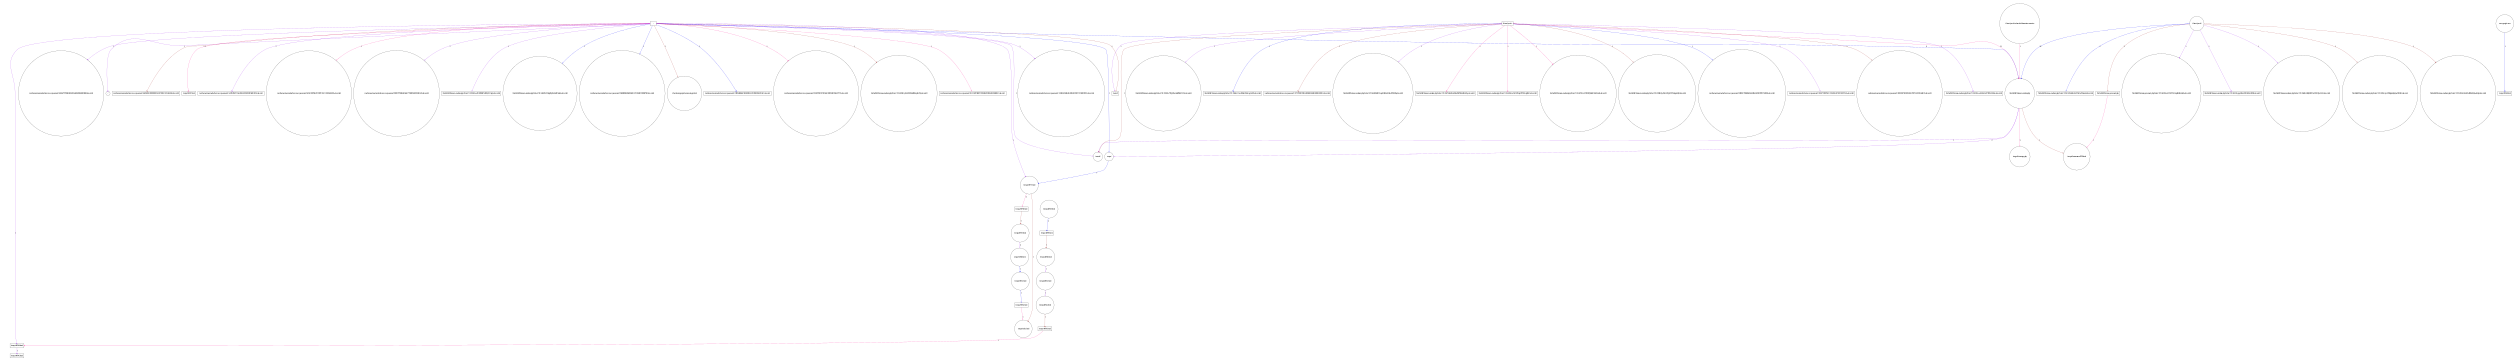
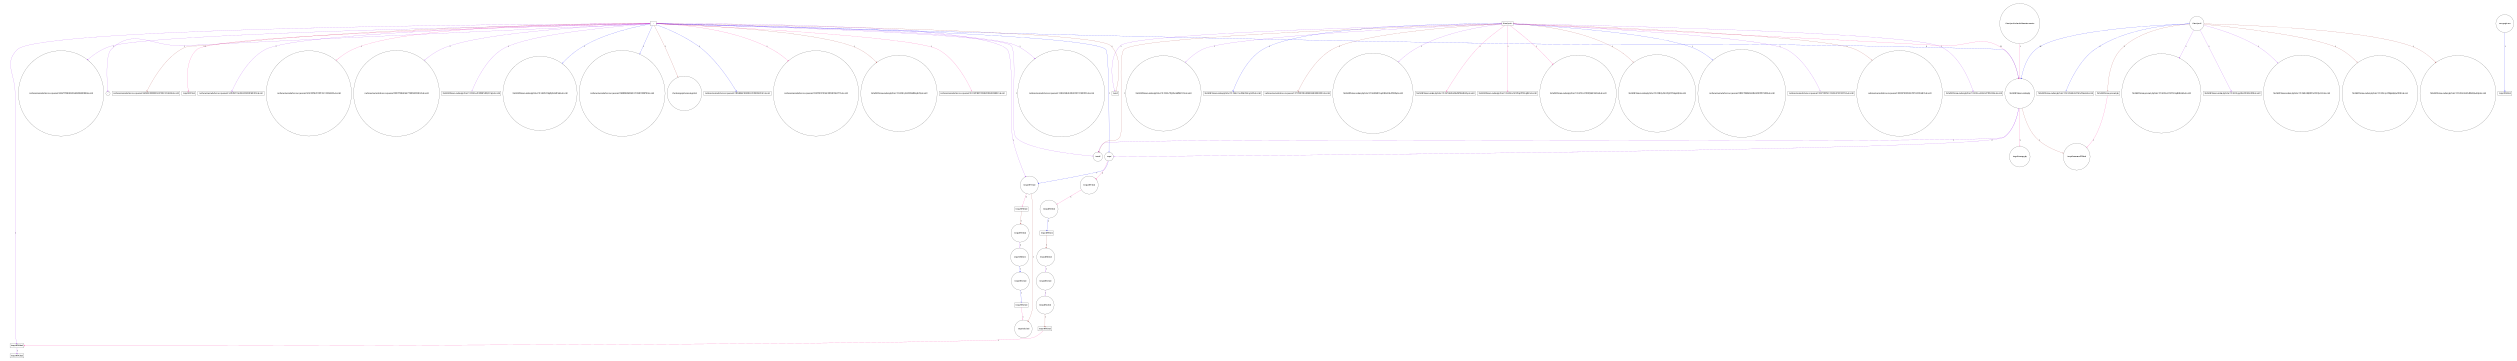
  digraph {
    fontname="Liberation Serif"
    node [fontname="Liberation Serif" shape=circle]
    edge [arrowhead=tee color=purple fontname="Liberation Serif"]
    n1 [label="-" shape=box]
    n2 [label="/cas/themes/insa/media/favicon.ico;jsessionid=ECC02D7B807C9B1B2299BA9E325800BC.dsi-vm03" shape=box]
    n3 [label="/SiteWebIF/Intranet-etudiant.php"]
    n4 [label="/notesif" shape=box]
    n5 [label="/notesif/"]
    n6 [label="/cas/themes/insa/media/favicon.ico;jsessionid=1108212834EA61DD4CCDF371CE0DDF31.dsi-vm04"]
    n7 [label="/temps/3IF37.html"]
    n8 [label="/temps/"]
    n9 [label="/cas/themes/insa/media/favicon.ico;jsessionid=665627F780692B12EA65060DE403DBE8.dsi-vm04"]
    n10 [label="/temps/4IF44.html" shape=box]
    n11 [label="/"]
    n12 [label="/cas/themes/insa/media/favicon.ico;jsessionid=640920203D0DDDC61BC720EC1D1ADA68.dsi-vm03" shape=box]
    n13 [label="/temps/5IF47.html" shape=box]
    n14 [label="/cas/themes/insa/media/favicon.ico;jsessionid=2AD5D5071A22496C3495D3DF360F2E55.dsi-vm03" shape=box]
    n15 [label="/cas/themes/insa/media/favicon.ico;jsessionid=6C6C08976E471D57F312CC538346500A.dsi-vm04"]
    n16 [label="/cas/themes/insa/media/favicon.ico;jsessionid=DD8797EB34204AC770BD56F295585520.dsi-vm04"]
    n17 [label="/SiteWebIF/Intranet-etudiant.php?ticket=ST-19823-ieePC0fRHEYdDQS7vQqO-dsi-vm04" shape=box]
    n18 [label="/SiteWebIF/Intranet-etudiant.php?ticket=ST-342699-X50gtfEpf5o9tdfrSnK4-dsi-vm03"]
    n19 [label="/cas/themes/insa/media/favicon.ico;jsessionid=D608B9E2E4086B111372384FC0FEB79D.dsi-vm04"]
    n20 [label="/chercheurs/gcaplat/versionologie.html"]
    n21 [label="/cas/themes/insa/media/favicon.ico;jsessionid=CFB94B626C9B1E8BC4CF1F0E0D41DC4C.dsi-vm04" shape=box]
    n22 [label="/cas/themes/insa/media/favicon.ico;jsessionid=F2287F8CE73F146C3DFD4FC863475715.dsi-vm03"]
    n23 [label="/SiteWebIF/Intranet-etudiant.php?ticket=ST-343300-cjh3feN0WaHM5spIIeTQ-dsi-vm03"]
    n24 [label="/stages/Listestage.php"]
    n25 [label="/temps/SoutenancesPFE.html"]
    n26 [label="/temps/3IF38.html" shape=box]
    n27 [label="/temps/index.html"]
+   n28 [label="/temps/4IF37.html"]
    n29 [label="/temps/4IF45.html" shape=box]
    n30 [label="if.insa-lyon.fr/"]
    n31 [label="/SiteWebIF/Intranet-etudiant.php?ticket=ST-19448-HQIM6TGsVJOOFyu9r3t1-dsi-vm04"]
    n32 [label="/SiteWebIF/Intranet-etudiant.php?ticket=ST-19452-1jce9NBgrmEpQwOF0td9-dsi-vm04"]
    n33 [label="/SiteWebIF/Intranet-etudiant.php?ticket=ST-19453-KUridZwB9h22Qkw6t2ph-dsi-vm04"]
    n34 [label="/SiteWebIF/Intranet-etudiant.php?ticket=ST-20120-6thEAtvZYsFiuf3A4z4d-dsi-vm04" shape=box]
    n35 [label="/SiteWebIF/Intranet-personnel.php" shape=box]
    n36 [label="/SiteWebIF/Intranet-personnel.php?ticket=ST-343304-nCCSPVLi91zqB04K2wKh-dsi-vm03"]
    n37 [label="/SiteWebIF/Intranet-etudiant.php?ticket=ST-343326-yjqfchbnCRUkUIxhFi9B-dsi-vm03" shape=box]
    n38 [label="if.insa-lyon.fr-" shape=box]
    n39 [label="/SiteWebIF/Intranet-etudiant.php?ticket=ST-19308-v7fPgl3hcmHt4NRvX7n5-dsi-vm04"]
    n40 [label="/SiteWebIF/Intranet-etudiant.php?ticket=ST-19442-CGw3IEKcJt5tkCegUuD9-dsi-vm04" shape=box]
    n41 [label="/cas/themes/insa/media/favicon.ico;jsessionid=33717D8FCDEA3ED485EAB3288E130DE3.dsi-vm04" shape=box]
    n42 [label="/SiteWebIF/Intranet-etudiant.php?ticket=ST-342400-BR7eop2OiRKoWEwXPEMQ-dsi-vm03"]
    n43 [label="/SiteWebIF/Intranet-etudiant.php?ticket=ST-19678-kh2Kx4DkoFhBYkRAHAXq-dsi-vm04" shape=box]
    n44 [label="/SiteWebIF/Intranet-etudiant.php?ticket=ST-342623-uVkCMVoq9NTZOoIgJhJO-dsi-vm03" shape=box]
    n45 [label="/SiteWebIF/Intranet-etudiant.php?ticket=ST-342763-eUNX90FjIfaECKlzhGcH-dsi-vm03"]
    n46 [label="/SiteWebIF/Intranet-etudiant.php?ticket=ST-20080-hycMmVPg237ZS24go4QD-dsi-vm04"]
    n47 [label="/cas/themes/insa/media/favicon.ico;jsessionid=5B99C7D6EB49AA2B9AAF3DD7B7128296.dsi-vm03"]
    n48 [label="/cas/themes/insa/media/favicon.ico;jsessionid=3D227DD976CCC8120204C76FCE297A5A.dsi-vm03" shape=box]
    n49 [label="/cas/themes/insa/media/favicon.ico;jsessionid=38D3D572D3B532567D072121FE3A4F23.dsi-vm03"]
    n50 [label="/SiteWebIF/Intranet-etudiant.php?ticket=ST-20361-woDr42sSvX7JRUsbWt6e-dsi-vm04" shape=box]
    n51 [label="/temps/3IF39.html"]
    n52 [label="/temps/3IF40.html"]
    n53 [label="/temps/3IF41.html"]
    n54 [label="/temps/3IF42.html" shape=box]
    n55 [label="/temps/4IF38.html"]
    n56 [label="www.google.com-"]
    n57 [label="/temps/3IF44.html" shape=box]
    n58 [label="if.insa-lyon.fr/recherche/laboratoires-associes"]
    n59 [label="/temps/4IF39.html" shape=box]
    n60 [label="/temps/4IF40.html"]
    n61 [label="/temps/4IF41.html"]
    n62 [label="/temps/4IF42.html"]
    n63 [label="/temps/4IF43.html" shape=box]
    n1 -> n2 [arrowhead=onormal color=deeppink label=1]
    n1 -> n3 [arrowhead=onormal color=blue label=9]
    n1 -> n4 [arrowhead=onormal color=brown label=1]
    n1 -> n5 [arrowhead=onormal label=1]
    n1 -> n6 [label=1]
    n1 -> n7 [label=1]
    n1 -> n8 [arrowhead=onormal color=blue label=1]
    n1 -> n9 [label=1]
    n1 -> n10 [label=1]
    n1 -> n11 [label=1]
    n1 -> n12 [color=brown label=1]
    n1 -> n13 [color=deeppink label=1]
    n1 -> n14 [label=1]
    n1 -> n15 [arrowhead=onormal color=deeppink label=1]
    n1 -> n16 [arrowhead=onormal label=1]
    n1 -> n17 [arrowhead=onormal label=1]
    n1 -> n18 [arrowhead=onormal color=blue label=1]
    n1 -> n19 [arrowhead=onormal color=blue label=1]
    n1 -> n20 [arrowhead=onormal color=brown label=1]
    n1 -> n21 [color=blue label=1]
    n1 -> n22 [color=deeppink label=1]
    n1 -> n23 [color=brown label=1]
    n3 -> n5 [label=1]
    n3 -> n8 [arrowhead=onormal label=2]
    n3 -> n24 [arrowhead=onormal color=deeppink label=5]
    n3 -> n25 [arrowhead=onormal color=brown label=1]
    n7 -> n26 [arrowhead=onormal color=deeppink label=6]
    n7 -> n27 [color=brown label=1]
    n8 -> n7 [color=blue label=7]
+   n8 -> n28 [color=deeppink label=2]
    n10 -> n29 [label=1]
    n26 -> n51 [color=brown label=5]
+   n28 -> n55 [arrowhead=onormal color=deeppink label=3]
    n30 -> n3 [color=blue label=16]
    n30 -> n31 [arrowhead=onormal label=1]
    n30 -> n32 [arrowhead=onormal color=brown label=1]
    n30 -> n33 [color=brown label=1]
    n30 -> n34 [arrowhead=onormal color=blue label=1]
    n30 -> n35 [arrowhead=onormal color=brown label=2]
    n30 -> n36 [label=1]
    n30 -> n37 [label=1]
    n35 -> n25 [arrowhead=onormal color=deeppink label=1]
    n38 -> n3 [color=deeppink label=13]
    n38 -> n4 [arrowhead=onormal label=1]
    n38 -> n5 [color=brown label=1]
    n38 -> n39 [arrowhead=onormal label=1]
    n38 -> n40 [color=blue label=1]
    n38 -> n41 [color=brown label=1]
    n38 -> n42 [arrowhead=onormal label=1]
    n38 -> n43 [color=deeppink label=1]
    n38 -> n44 [color=deeppink label=1]
    n38 -> n45 [color=deeppink label=1]
    n38 -> n46 [arrowhead=onormal color=brown label=1]
    n38 -> n47 [arrowhead=onormal color=blue label=1]
    n38 -> n48 [arrowhead=onormal label=1]
    n38 -> n49 [arrowhead=onormal color=brown label=1]
    n38 -> n50 [label=1]
    n51 -> n52 [arrowhead=onormal label=4]
    n52 -> n53 [color=blue label=1]
    n53 -> n54 [arrowhead=onormal color=blue label=1]
    n54 -> n27 [arrowhead=onormal color=deeppink label=1]
    n55 -> n59 [color=blue label=2]
    n56 -> n57 [color=blue label=1]
    n58 -> n3 [arrowhead=onormal color=deeppink label=1]
    n59 -> n60 [color=brown label=1]
    n60 -> n61 [arrowhead=onormal label=1]
    n61 -> n62 [arrowhead=onormal label=1]
    n62 -> n63 [color=brown label=1]
    n63 -> n10 [color=deeppink label=1]
  }
